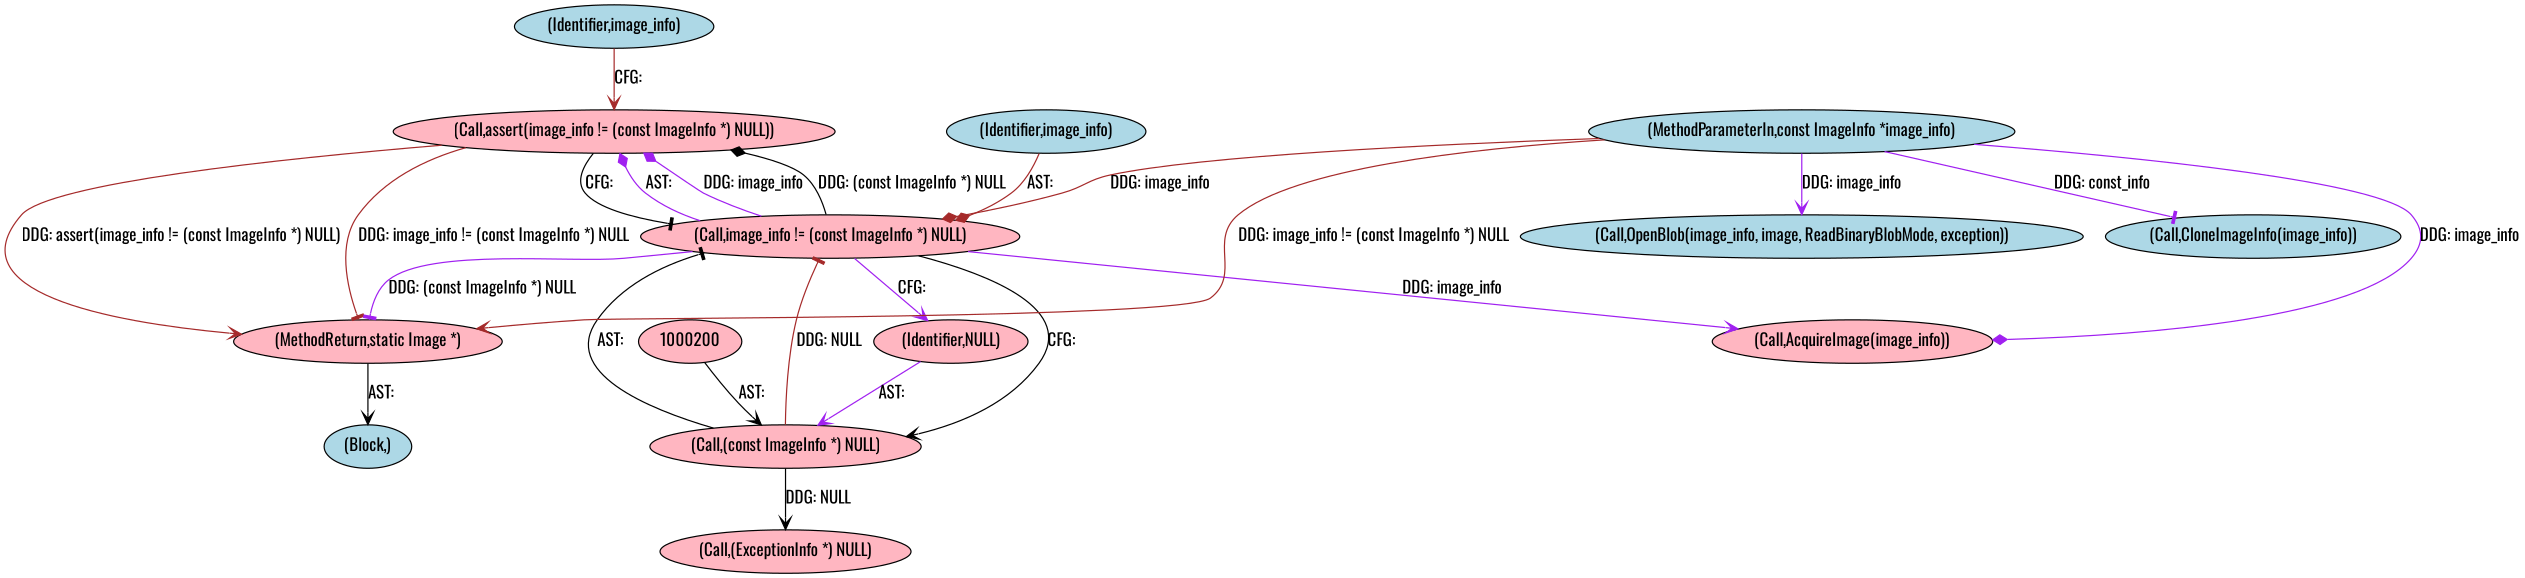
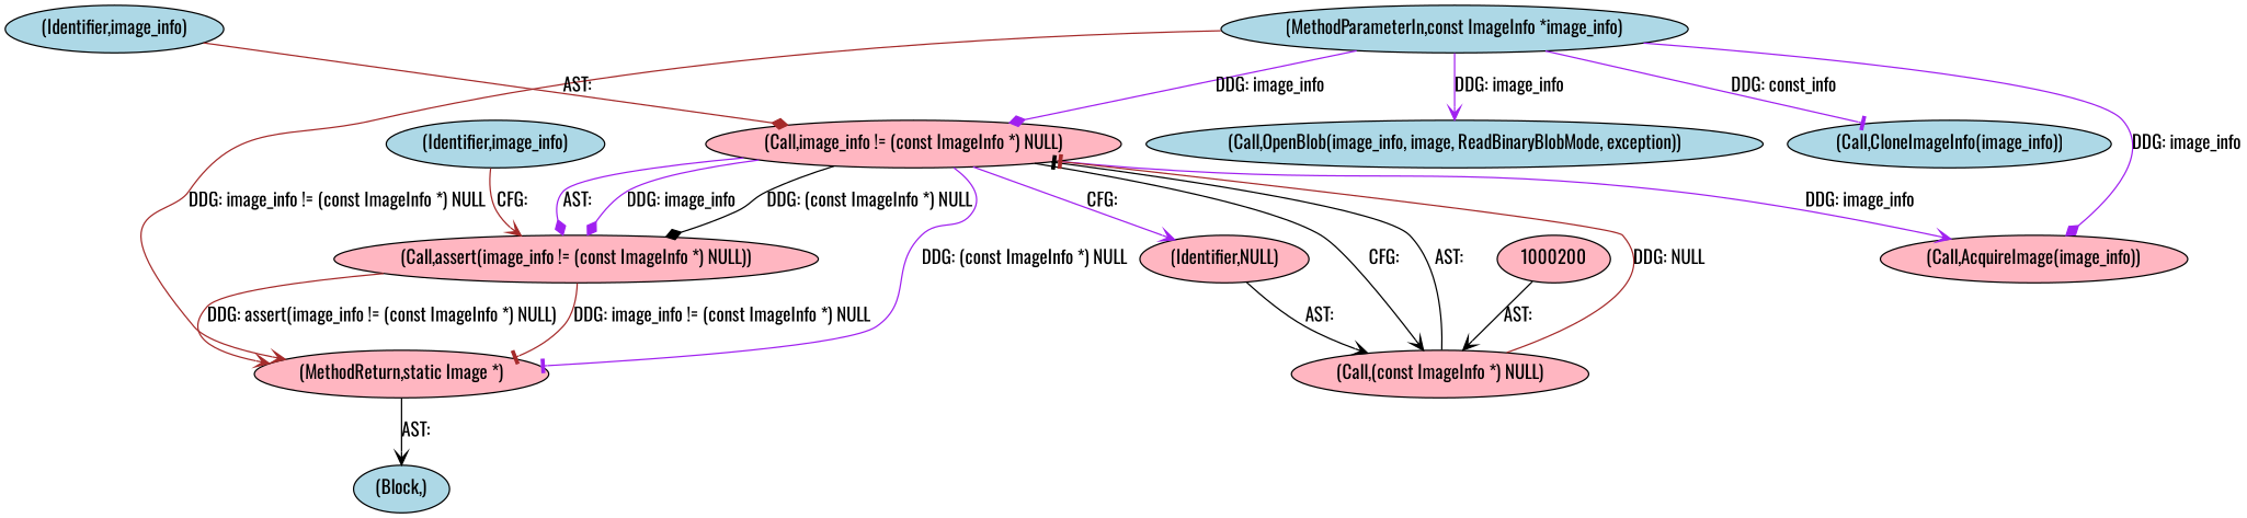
  digraph {
    fontname=Oswald
    node [fillcolor=lightpink fontname=Oswald style=filled]
    edge [arrowhead=vee color=purple fontname=Oswald]
    n1 [label="(Call,assert(image_info != (const ImageInfo *) NULL))"]
    n2 [label="(Call,image_info != (const ImageInfo *) NULL)"]
    n3 [label="(MethodReturn,static Image *)"]
    n4 [label="(Call,(const ImageInfo *) NULL)"]
    n5 [label="(Call,AcquireImage(image_info))"]
    n6 [label="(Identifier,NULL)"]
    n7 [fillcolor=lightblue label="(Block,)"]
-   n8 [label="(Call,(ExceptionInfo *) NULL)"]
    n9 [fillcolor=lightblue label="(MethodParameterIn,const ImageInfo *image_info)"]
    n10 [fillcolor=lightblue label="(Call,OpenBlob(image_info, image, ReadBinaryBlobMode, exception))"]
    n11 [fillcolor=lightblue label="(Call,CloneImageInfo(image_info))"]
    n12 [fillcolor=lightblue label="(Identifier,image_info)"]
    n13 [fillcolor=lightblue label="(Identifier,image_info)"]
    1000200
-   n1 -> n2 [arrowhead=tee color=black label="CFG: "]
    n1 -> n3 [arrowhead=tee color=brown label="DDG: image_info != (const ImageInfo *) NULL"]
    n1 -> n3 [color=brown label="DDG: assert(image_info != (const ImageInfo *) NULL)"]
    n2 -> n1 [arrowhead=diamond label="AST: "]
    n2 -> n1 [arrowhead=diamond label="DDG: image_info"]
    n2 -> n1 [arrowhead=diamond color=black label="DDG: (const ImageInfo *) NULL"]
    n2 -> n3 [arrowhead=tee label="DDG: (const ImageInfo *) NULL"]
    n2 -> n4 [color=black label="CFG: "]
    n2 -> n5 [label="DDG: image_info"]
    n2 -> n6 [label="CFG: "]
    n3 -> n7 [color=black label="AST: "]
    n4 -> n2 [arrowhead=tee color=black label="AST: "]
    n4 -> n2 [arrowhead=tee color=brown label="DDG: NULL"]
-   n4 -> n8 [color=black label="DDG: NULL"]
-   n6 -> n4 [label="AST: "]
-   n9 -> n2 [arrowhead=diamond color=brown label="DDG: image_info"]
+   n6 -> n4 [color=black label="AST: "]
+   n9 -> n2 [arrowhead=diamond label="DDG: image_info"]
    n9 -> n3 [color=brown label="DDG: image_info != (const ImageInfo *) NULL"]
    n9 -> n5 [arrowhead=diamond label="DDG: image_info"]
    n9 -> n10 [label="DDG: image_info"]
    n9 -> n11 [arrowhead=tee label="DDG: const_info"]
    n12 -> n2 [arrowhead=diamond color=brown label="AST: "]
    n13 -> n1 [color=brown label="CFG: "]
    1000200 -> n4 [color=black label="AST: "]
  }
